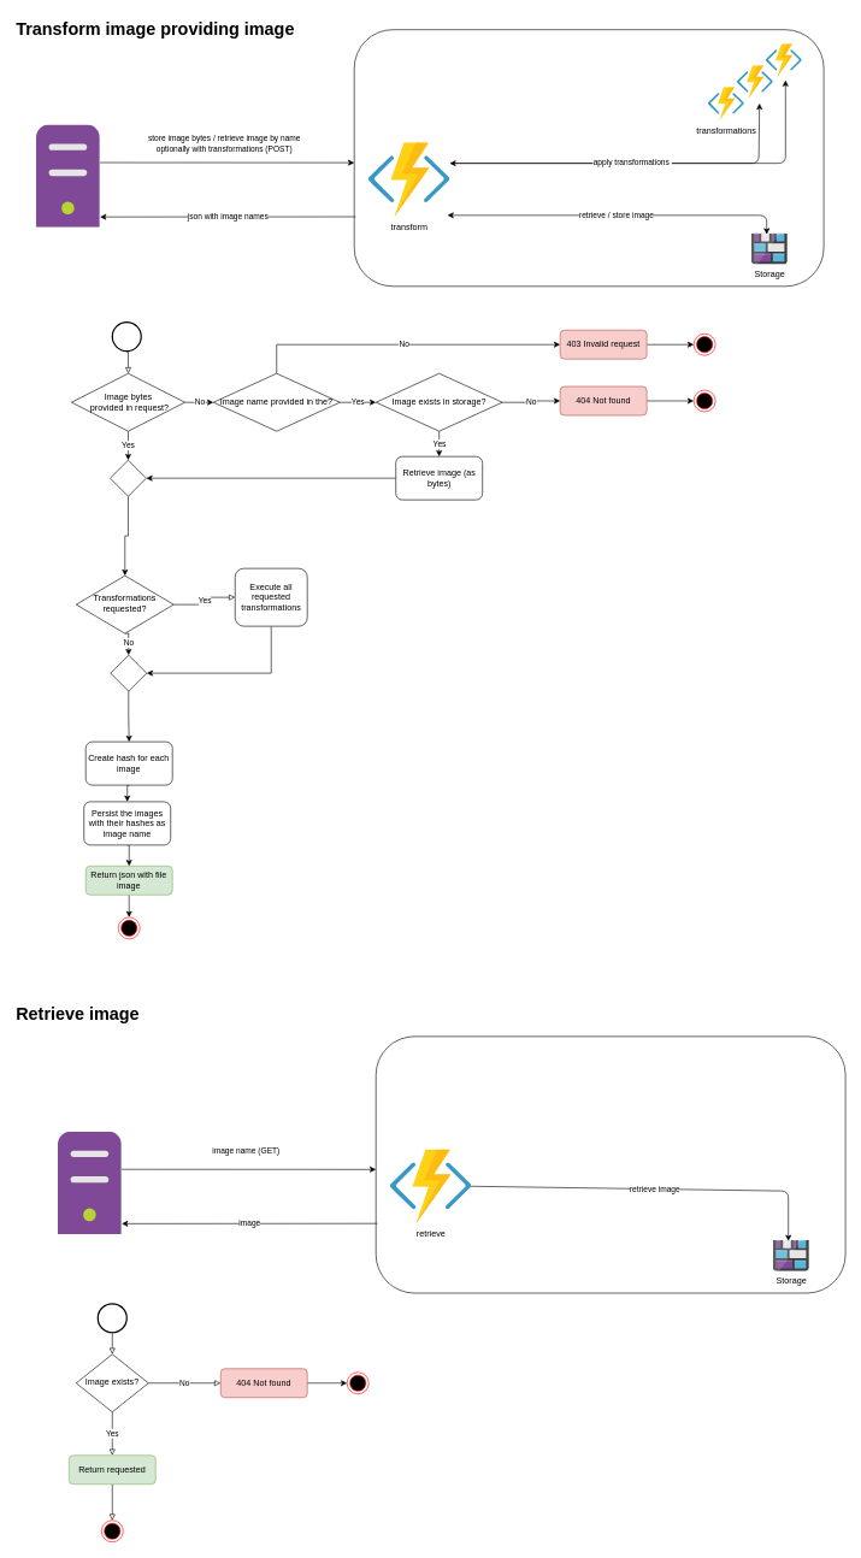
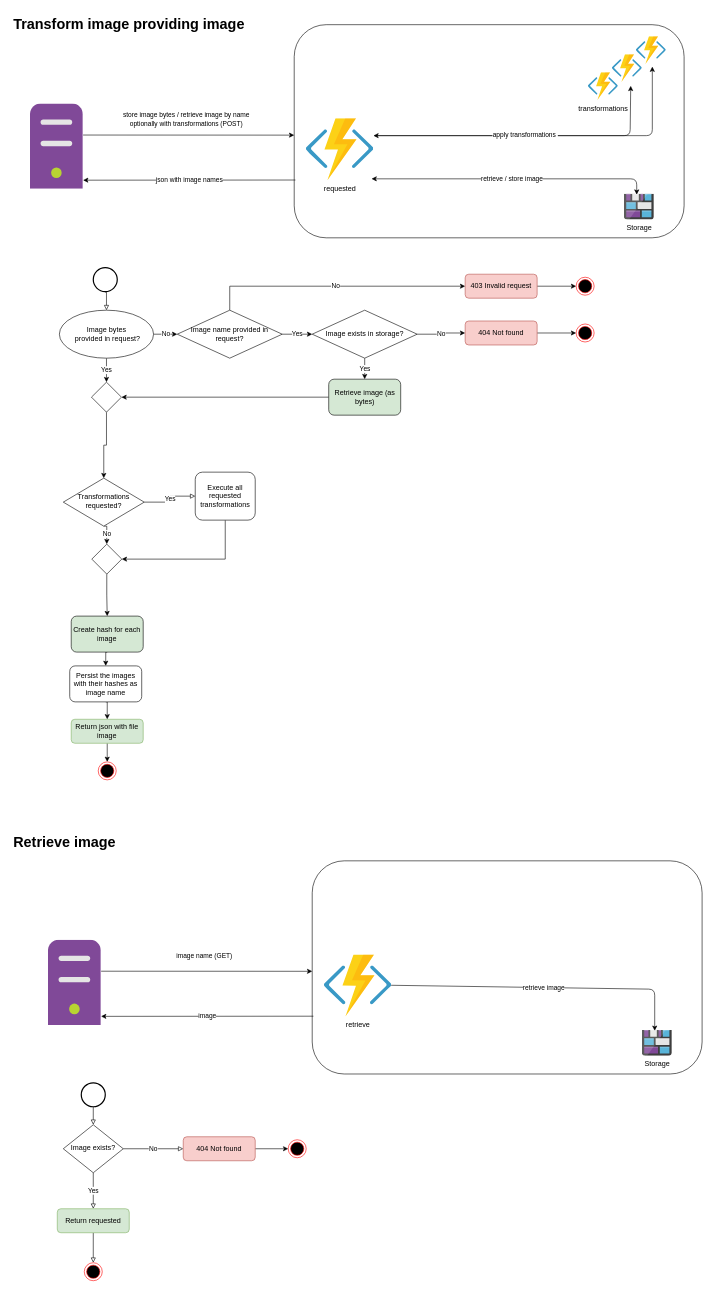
  <mxCell id="0" />
  <mxCell id="1" parent="0" />
  <mxCell id="2" value="" style="rounded=1;whiteSpace=wrap;html=1;" vertex="1" parent="1"><mxGeometry x="490" y="40" width="650" height="355.35" as="geometry" /></mxCell>
  <mxCell id="3" value="" style="endArrow=classic;html=1;entryX=0.62;entryY=1.13;entryDx=0;entryDy=0;entryPerimeter=0;startArrow=none;startFill=0;" parent="1" target="4" edge="1"><mxGeometry x="-0.126" y="2" width="50" height="50" relative="1" as="geometry"><mxPoint x="625" y="225" as="sourcePoint" /><mxPoint x="1086.01" y="110.002" as="targetPoint" /><Array as="points"><mxPoint x="1050" y="225" /></Array><mxPoint y="1" as="offset" /></mxGeometry></mxCell>
  <mxCell id="4" value="" style="aspect=fixed;html=1;perimeter=none;align=center;shadow=0;dashed=0;image;fontSize=12;image=img/lib/mscae/Functions.svg;" parent="1" vertex="1"><mxGeometry x="1020" y="90" width="50" height="46" as="geometry" /></mxCell>
  <mxCell id="5" value="transformations" style="aspect=fixed;html=1;perimeter=none;align=center;shadow=0;dashed=0;image;fontSize=12;image=img/lib/mscae/Functions.svg;" parent="1" vertex="1"><mxGeometry x="980" y="120" width="50" height="46" as="geometry" /></mxCell>
  <mxCell id="6" value="Storage" style="aspect=fixed;html=1;points=[];align=center;image;fontSize=12;image=img/lib/mscae/Blog_Storage.svg;shadow=0;dashed=0;fontFamily=Helvetica;fontColor=#000000;strokeColor=#000000;fillColor=#ffffff;" parent="1" vertex="1"><mxGeometry x="1040" y="322.35" width="50" height="43" as="geometry" /></mxCell>
  <mxCell id="7" value="" style="aspect=fixed;html=1;points=[];align=center;image;fontSize=12;image=img/lib/mscae/Non_Azure_Machine.svg;" parent="1" vertex="1"><mxGeometry x="50" y="172" width="88.04" height="142" as="geometry" /></mxCell>
- <mxCell id="8" value="transform" style="aspect=fixed;html=1;points=[];align=center;image;fontSize=12;image=img/lib/mscae/Functions.svg;fontFamily=Helvetica;fontColor=#000000;strokeColor=#000000;fillColor=#ffffff;" parent="1" vertex="1"><mxGeometry x="510" y="196.55" width="112.45" height="103.45" as="geometry" /></mxCell>
+ <mxCell id="8" value="requested" style="aspect=fixed;html=1;points=[];align=center;image;fontSize=12;image=img/lib/mscae/Functions.svg;fontFamily=Helvetica;fontColor=#000000;strokeColor=#000000;fillColor=#ffffff;" parent="1" vertex="1"><mxGeometry x="510" y="196.55" width="112.45" height="103.45" as="geometry" /></mxCell>
  <mxCell id="9" value="apply transformations&amp;nbsp;" style="endArrow=classic;html=1;entryX=0.54;entryY=1.087;entryDx=0;entryDy=0;entryPerimeter=0;startArrow=classic;startFill=1;exitX=0.996;exitY=0.275;exitDx=0;exitDy=0;exitPerimeter=0;" parent="1" source="8" target="12" edge="1"><mxGeometry x="-0.126" y="2" width="50" height="50" relative="1" as="geometry"><mxPoint x="670" y="240" as="sourcePoint" /><mxPoint x="890" y="63" as="targetPoint" /><Array as="points"><mxPoint x="1087" y="225" /></Array><mxPoint y="1" as="offset" /></mxGeometry></mxCell>
  <mxCell id="10" value="retrieve / store image" style="endArrow=classic;html=1;exitX=0.969;exitY=0.971;exitDx=0;exitDy=0;exitPerimeter=0;startArrow=classic;startFill=1;entryX=0.42;entryY=0.023;entryDx=0;entryDy=0;entryPerimeter=0;" parent="1" edge="1"><mxGeometry width="50" height="50" relative="1" as="geometry"><mxPoint x="618.964" y="297" as="sourcePoint" /><mxPoint x="1061" y="323.339" as="targetPoint" /><Array as="points"><mxPoint x="1061" y="297" /></Array></mxGeometry></mxCell>
  <mxCell id="11" value="store image bytes / retrieve image by name&lt;br&gt;optionally with transformations (POST)" style="endArrow=classic;html=1;startArrow=none;startFill=0;exitX=1;exitY=0.289;exitDx=0;exitDy=0;exitPerimeter=0;entryX=0;entryY=0.448;entryDx=0;entryDy=0;entryPerimeter=0;" parent="1" edge="1"><mxGeometry x="-0.023" y="26" width="50" height="50" relative="1" as="geometry"><mxPoint x="138.04" y="223.998" as="sourcePoint" /><mxPoint x="490" y="224.157" as="targetPoint" /><mxPoint as="offset" /></mxGeometry></mxCell>
  <mxCell id="12" value="" style="aspect=fixed;html=1;perimeter=none;align=center;shadow=0;dashed=0;image;fontSize=12;image=img/lib/mscae/Functions.svg;" parent="1" vertex="1"><mxGeometry x="1060" y="60" width="50" height="46" as="geometry" /></mxCell>
  <mxCell id="13" value="json with image names" style="endArrow=none;html=1;endFill=0;startArrow=classic;startFill=1;exitX=0.992;exitY=0.855;exitDx=0;exitDy=0;exitPerimeter=0;entryX=0.002;entryY=0.673;entryDx=0;entryDy=0;entryPerimeter=0;" parent="1" edge="1"><mxGeometry width="50" height="50" relative="1" as="geometry"><mxPoint x="138.036" y="299.26" as="sourcePoint" /><mxPoint x="492" y="299.001" as="targetPoint" /></mxGeometry></mxCell>
  <mxCell id="14" value="Yes" style="edgeStyle=orthogonalEdgeStyle;rounded=0;orthogonalLoop=1;jettySize=auto;html=1;startArrow=none;startFill=0;endArrow=block;endFill=0;" parent="1" source="16" target="18" edge="1"><mxGeometry relative="1" as="geometry" /></mxCell>
  <mxCell id="15" value="No" style="edgeStyle=orthogonalEdgeStyle;rounded=0;orthogonalLoop=1;jettySize=auto;html=1;exitX=0.5;exitY=1;exitDx=0;exitDy=0;entryX=0.5;entryY=0;entryDx=0;entryDy=0;startArrow=none;startFill=0;" edge="1" parent="1" source="16" target="47"><mxGeometry relative="1" as="geometry" /></mxCell>
  <mxCell id="16" value="Transformations requested?" style="rhombus;whiteSpace=wrap;html=1;shadow=0;fontFamily=Helvetica;fontSize=12;align=center;strokeWidth=1;spacing=6;spacingTop=-4;" parent="1" vertex="1"><mxGeometry x="105" y="796" width="135" height="80" as="geometry" /></mxCell>
  <mxCell id="17" value="" style="edgeStyle=orthogonalEdgeStyle;rounded=0;orthogonalLoop=1;jettySize=auto;html=1;startArrow=none;startFill=0;entryX=1;entryY=0.5;entryDx=0;entryDy=0;" edge="1" parent="1" source="18" target="47"><mxGeometry relative="1" as="geometry"><mxPoint x="375" y="946" as="targetPoint" /><Array as="points"><mxPoint x="375.5" y="931" /></Array></mxGeometry></mxCell>
  <mxCell id="18" value="Execute all requested transformations" style="rounded=1;whiteSpace=wrap;html=1;shadow=0;fontFamily=Helvetica;fontSize=12;fontColor=#000000;align=center;strokeColor=#000000;strokeWidth=1;fillColor=#ffffff;" parent="1" vertex="1"><mxGeometry x="325" y="786" width="100" height="80" as="geometry" /></mxCell>
  <mxCell id="19" style="edgeStyle=orthogonalEdgeStyle;rounded=0;orthogonalLoop=1;jettySize=auto;html=1;exitX=0.5;exitY=1;exitDx=0;exitDy=0;entryX=0.5;entryY=0;entryDx=0;entryDy=0;startArrow=none;startFill=0;" edge="1" parent="1" source="20" target="23"><mxGeometry relative="1" as="geometry"><mxPoint x="180.25" y="1261" as="targetPoint" /></mxGeometry></mxCell>
  <mxCell id="20" value="Return json with file image" style="rounded=1;whiteSpace=wrap;html=1;fontSize=12;glass=0;strokeWidth=1;shadow=0;fillColor=#d5e8d4;strokeColor=#82b366;" parent="1" vertex="1"><mxGeometry x="118.25" y="1198" width="120" height="40" as="geometry" /></mxCell>
  <mxCell id="21" style="edgeStyle=orthogonalEdgeStyle;rounded=0;orthogonalLoop=1;jettySize=auto;html=1;exitX=0.5;exitY=1;exitDx=0;exitDy=0;exitPerimeter=0;entryX=0.5;entryY=0;entryDx=0;entryDy=0;endArrow=block;endFill=0;" parent="1" target="50" edge="1"><mxGeometry relative="1" as="geometry"><mxPoint x="175" y="486" as="sourcePoint" /><mxPoint x="175" y="516" as="targetPoint" /></mxGeometry></mxCell>
  <mxCell id="22" value="" style="strokeWidth=2;html=1;shape=mxgraph.flowchart.start_2;whiteSpace=wrap;" parent="1" vertex="1"><mxGeometry x="155" y="445" width="40" height="40" as="geometry" /></mxCell>
  <mxCell id="23" value="" style="ellipse;html=1;shape=endState;fillColor=#000000;strokeColor=#ff0000;" parent="1" vertex="1"><mxGeometry x="163.25" y="1269" width="30" height="30" as="geometry" /></mxCell>
  <mxCell id="24" value="Transform image providing image" style="text;strokeColor=none;fillColor=none;html=1;fontSize=24;fontStyle=1;verticalAlign=middle;align=left;" parent="1" vertex="1"><mxGeometry x="20" y="20" width="575" height="40" as="geometry" /></mxCell>
  <mxCell id="25" style="edgeStyle=orthogonalEdgeStyle;rounded=0;orthogonalLoop=1;jettySize=auto;html=1;exitX=0.5;exitY=1;exitDx=0;exitDy=0;entryX=0.5;entryY=0;entryDx=0;entryDy=0;startArrow=none;startFill=0;" edge="1" parent="1"><mxGeometry relative="1" as="geometry"><mxPoint x="178.25" y="1086" as="sourcePoint" /><mxPoint x="175.75" y="1109" as="targetPoint" /></mxGeometry></mxCell>
- <mxCell id="26" value="Create hash for each image" style="rounded=1;whiteSpace=wrap;html=1;fontSize=12;glass=0;strokeWidth=1;shadow=0;" vertex="1" parent="1"><mxGeometry x="118.25" y="1026" width="120" height="60" as="geometry" /></mxCell>
+ <mxCell id="26" value="Create hash for each image" style="rounded=1;whiteSpace=wrap;html=1;fontSize=12;glass=0;strokeWidth=1;shadow=0;fillColor=#d5e8d4;" vertex="1" parent="1"><mxGeometry x="118.25" y="1026" width="120" height="60" as="geometry" /></mxCell>
  <mxCell id="27" value="Retrieve image" style="text;strokeColor=none;fillColor=none;html=1;fontSize=24;fontStyle=1;verticalAlign=middle;align=left;" vertex="1" parent="1"><mxGeometry x="20" y="1384" width="100" height="40" as="geometry" /></mxCell>
  <mxCell id="28" value="" style="rounded=1;whiteSpace=wrap;html=1;" vertex="1" parent="1"><mxGeometry x="520" y="1434" width="650" height="355.35" as="geometry" /></mxCell>
  <mxCell id="29" value="Storage" style="aspect=fixed;html=1;points=[];align=center;image;fontSize=12;image=img/lib/mscae/Blog_Storage.svg;shadow=0;dashed=0;fontFamily=Helvetica;fontColor=#000000;strokeColor=#000000;fillColor=#ffffff;" vertex="1" parent="1"><mxGeometry x="1070" y="1716.35" width="50" height="43" as="geometry" /></mxCell>
  <mxCell id="30" value="" style="aspect=fixed;html=1;points=[];align=center;image;fontSize=12;image=img/lib/mscae/Non_Azure_Machine.svg;" vertex="1" parent="1"><mxGeometry x="80" y="1566" width="88.04" height="142" as="geometry" /></mxCell>
  <mxCell id="31" value="retrieve" style="aspect=fixed;html=1;points=[];align=center;image;fontSize=12;image=img/lib/mscae/Functions.svg;fontFamily=Helvetica;fontColor=#000000;strokeColor=#000000;fillColor=#ffffff;" vertex="1" parent="1"><mxGeometry x="540" y="1590.55" width="112.45" height="103.45" as="geometry" /></mxCell>
  <mxCell id="32" value="retrieve image" style="endArrow=classic;html=1;exitX=0.992;exitY=0.492;exitDx=0;exitDy=0;exitPerimeter=0;startArrow=none;startFill=0;entryX=0.42;entryY=0.023;entryDx=0;entryDy=0;entryPerimeter=0;" edge="1" parent="1" source="31" target="29"><mxGeometry width="50" height="50" relative="1" as="geometry"><mxPoint x="630" y="1697.154" as="sourcePoint" /><mxPoint x="800" y="1744" as="targetPoint" /><Array as="points"><mxPoint x="1091" y="1648" /></Array></mxGeometry></mxCell>
  <mxCell id="33" value="image name (GET)" style="endArrow=classic;html=1;startArrow=none;startFill=0;exitX=1;exitY=0.289;exitDx=0;exitDy=0;exitPerimeter=0;entryX=0;entryY=0.448;entryDx=0;entryDy=0;entryPerimeter=0;" edge="1" parent="1"><mxGeometry x="-0.023" y="26" width="50" height="50" relative="1" as="geometry"><mxPoint x="168.04" y="1617.998" as="sourcePoint" /><mxPoint x="520" y="1618.157" as="targetPoint" /><mxPoint as="offset" /></mxGeometry></mxCell>
  <mxCell id="34" value="image" style="endArrow=none;html=1;endFill=0;startArrow=classic;startFill=1;exitX=0.992;exitY=0.855;exitDx=0;exitDy=0;exitPerimeter=0;entryX=0.002;entryY=0.673;entryDx=0;entryDy=0;entryPerimeter=0;" edge="1" parent="1"><mxGeometry width="50" height="50" relative="1" as="geometry"><mxPoint x="168.036" y="1693.26" as="sourcePoint" /><mxPoint x="522" y="1693.001" as="targetPoint" /></mxGeometry></mxCell>
  <mxCell id="35" value="Yes" style="edgeStyle=orthogonalEdgeStyle;rounded=0;orthogonalLoop=1;jettySize=auto;html=1;startArrow=none;startFill=0;endArrow=block;endFill=0;" edge="1" parent="1" source="36" target="39"><mxGeometry relative="1" as="geometry" /></mxCell>
  <mxCell id="36" value="Image exists?" style="rhombus;whiteSpace=wrap;html=1;shadow=0;fontFamily=Helvetica;fontSize=12;align=center;strokeWidth=1;spacing=6;spacingTop=-4;" vertex="1" parent="1"><mxGeometry x="105" y="1874" width="100" height="80" as="geometry" /></mxCell>
  <mxCell id="37" value="No" style="edgeStyle=orthogonalEdgeStyle;rounded=0;orthogonalLoop=1;jettySize=auto;html=1;startArrow=none;startFill=0;endArrow=block;endFill=0;exitX=1;exitY=0.5;exitDx=0;exitDy=0;" edge="1" parent="1" source="36" target="41"><mxGeometry relative="1" as="geometry"><mxPoint x="352.471" y="2034.017" as="sourcePoint" /></mxGeometry></mxCell>
  <mxCell id="38" style="edgeStyle=orthogonalEdgeStyle;rounded=0;orthogonalLoop=1;jettySize=auto;html=1;exitX=0.5;exitY=1;exitDx=0;exitDy=0;entryX=0.5;entryY=0;entryDx=0;entryDy=0;endArrow=block;endFill=0;" edge="1" parent="1" source="39" target="44"><mxGeometry relative="1" as="geometry" /></mxCell>
  <mxCell id="39" value="Return requested" style="rounded=1;whiteSpace=wrap;html=1;fontSize=12;glass=0;strokeWidth=1;shadow=0;fillColor=#d5e8d4;strokeColor=#82b366;" vertex="1" parent="1"><mxGeometry x="95" y="2014" width="120" height="40" as="geometry" /></mxCell>
  <mxCell id="40" style="edgeStyle=orthogonalEdgeStyle;rounded=0;orthogonalLoop=1;jettySize=auto;html=1;exitX=1;exitY=0.5;exitDx=0;exitDy=0;entryX=0;entryY=0.5;entryDx=0;entryDy=0;startArrow=none;startFill=0;" edge="1" parent="1" source="41" target="45"><mxGeometry relative="1" as="geometry" /></mxCell>
  <mxCell id="41" value="404 Not found" style="rounded=1;whiteSpace=wrap;html=1;fontSize=12;glass=0;strokeWidth=1;shadow=0;fillColor=#f8cecc;strokeColor=#b85450;" vertex="1" parent="1"><mxGeometry x="305" y="1894" width="120" height="40" as="geometry" /></mxCell>
  <mxCell id="42" style="edgeStyle=orthogonalEdgeStyle;rounded=0;orthogonalLoop=1;jettySize=auto;html=1;exitX=0.5;exitY=1;exitDx=0;exitDy=0;exitPerimeter=0;entryX=0.5;entryY=0;entryDx=0;entryDy=0;endArrow=block;endFill=0;" edge="1" parent="1"><mxGeometry relative="1" as="geometry"><mxPoint x="155" y="1844" as="sourcePoint" /><mxPoint x="155" y="1874" as="targetPoint" /></mxGeometry></mxCell>
  <mxCell id="43" value="" style="strokeWidth=2;html=1;shape=mxgraph.flowchart.start_2;whiteSpace=wrap;" vertex="1" parent="1"><mxGeometry x="135" y="1804" width="40" height="40" as="geometry" /></mxCell>
  <mxCell id="44" value="" style="ellipse;html=1;shape=endState;fillColor=#000000;strokeColor=#ff0000;" vertex="1" parent="1"><mxGeometry x="140" y="2104" width="30" height="30" as="geometry" /></mxCell>
  <mxCell id="45" value="" style="ellipse;html=1;shape=endState;fillColor=#000000;strokeColor=#ff0000;" vertex="1" parent="1"><mxGeometry x="480" y="1899" width="30" height="30" as="geometry" /></mxCell>
  <mxCell id="46" style="edgeStyle=orthogonalEdgeStyle;rounded=0;orthogonalLoop=1;jettySize=auto;html=1;exitX=0.5;exitY=1;exitDx=0;exitDy=0;entryX=0.5;entryY=0;entryDx=0;entryDy=0;startArrow=none;startFill=0;" edge="1" parent="1" source="47" target="26"><mxGeometry relative="1" as="geometry" /></mxCell>
  <mxCell id="47" value="" style="rhombus;whiteSpace=wrap;html=1;" vertex="1" parent="1"><mxGeometry x="152.54" y="906" width="50" height="50" as="geometry" /></mxCell>
  <mxCell id="48" value="No" style="edgeStyle=orthogonalEdgeStyle;rounded=0;orthogonalLoop=1;jettySize=auto;html=1;exitX=1;exitY=0.5;exitDx=0;exitDy=0;entryX=0;entryY=0.5;entryDx=0;entryDy=0;startArrow=none;startFill=0;" edge="1" parent="1" source="50" target="55"><mxGeometry relative="1" as="geometry" /></mxCell>
  <mxCell id="49" value="Yes" style="edgeStyle=orthogonalEdgeStyle;rounded=0;orthogonalLoop=1;jettySize=auto;html=1;exitX=0.5;exitY=1;exitDx=0;exitDy=0;entryX=0.5;entryY=0;entryDx=0;entryDy=0;startArrow=none;startFill=0;" edge="1" parent="1" source="50" target="60"><mxGeometry relative="1" as="geometry" /></mxCell>
- <mxCell id="50" value="Image bytes&lt;br&gt;&amp;nbsp;provided in request?" style="rhombus;whiteSpace=wrap;html=1;" vertex="1" parent="1"><mxGeometry x="98.5" y="516" width="157" height="80" as="geometry" /></mxCell>
+ <mxCell id="50" value="Image bytes&lt;br&gt;&amp;nbsp;provided in request?" style="ellipse;whiteSpace=wrap;html=1;" vertex="1" parent="1"><mxGeometry x="98.5" y="516" width="157" height="80" as="geometry" /></mxCell>
  <mxCell id="51" style="edgeStyle=orthogonalEdgeStyle;rounded=0;orthogonalLoop=1;jettySize=auto;html=1;exitX=0;exitY=0.5;exitDx=0;exitDy=0;entryX=1;entryY=0.5;entryDx=0;entryDy=0;startArrow=none;startFill=0;" edge="1" parent="1" source="52" target="60"><mxGeometry relative="1" as="geometry" /></mxCell>
- <mxCell id="52" value="Retrieve image (as bytes)" style="rounded=1;whiteSpace=wrap;html=1;" vertex="1" parent="1"><mxGeometry x="547.5" y="631" width="120" height="60" as="geometry" /></mxCell>
+ <mxCell id="52" value="Retrieve image (as bytes)" style="rounded=1;whiteSpace=wrap;html=1;fillColor=#d5e8d4;" vertex="1" parent="1"><mxGeometry x="547.5" y="631" width="120" height="60" as="geometry" /></mxCell>
  <mxCell id="53" value="Yes" style="edgeStyle=orthogonalEdgeStyle;rounded=0;orthogonalLoop=1;jettySize=auto;html=1;exitX=1;exitY=0.5;exitDx=0;exitDy=0;entryX=0;entryY=0.5;entryDx=0;entryDy=0;startArrow=none;startFill=0;" edge="1" parent="1" source="55" target="58"><mxGeometry relative="1" as="geometry" /></mxCell>
  <mxCell id="54" value="No" style="edgeStyle=orthogonalEdgeStyle;rounded=0;orthogonalLoop=1;jettySize=auto;html=1;exitX=0.5;exitY=0;exitDx=0;exitDy=0;entryX=0;entryY=0.5;entryDx=0;entryDy=0;startArrow=none;startFill=0;" edge="1" parent="1" source="55" target="65"><mxGeometry relative="1" as="geometry" /></mxCell>
- <mxCell id="55" value="Image name provided in the?" style="rhombus;whiteSpace=wrap;html=1;" vertex="1" parent="1"><mxGeometry x="295" y="516" width="175" height="80" as="geometry" /></mxCell>
+ <mxCell id="55" value="Image name provided in request?" style="rhombus;whiteSpace=wrap;html=1;" vertex="1" parent="1"><mxGeometry x="295" y="516" width="175" height="80" as="geometry" /></mxCell>
  <mxCell id="56" value="Yes" style="edgeStyle=orthogonalEdgeStyle;rounded=0;orthogonalLoop=1;jettySize=auto;html=1;exitX=0.5;exitY=1;exitDx=0;exitDy=0;entryX=0.5;entryY=0;entryDx=0;entryDy=0;startArrow=none;startFill=0;" edge="1" parent="1" source="58" target="52"><mxGeometry relative="1" as="geometry" /></mxCell>
  <mxCell id="57" value="No" style="edgeStyle=orthogonalEdgeStyle;rounded=0;orthogonalLoop=1;jettySize=auto;html=1;exitX=1;exitY=0.5;exitDx=0;exitDy=0;entryX=0;entryY=0.5;entryDx=0;entryDy=0;startArrow=none;startFill=0;" edge="1" parent="1" source="58" target="62"><mxGeometry relative="1" as="geometry" /></mxCell>
  <mxCell id="58" value="Image exists in storage?" style="rhombus;whiteSpace=wrap;html=1;" vertex="1" parent="1"><mxGeometry x="520" y="516" width="175" height="80" as="geometry" /></mxCell>
  <mxCell id="59" style="edgeStyle=orthogonalEdgeStyle;rounded=0;orthogonalLoop=1;jettySize=auto;html=1;exitX=0.5;exitY=1;exitDx=0;exitDy=0;entryX=0.5;entryY=0;entryDx=0;entryDy=0;startArrow=none;startFill=0;" edge="1" parent="1" source="60" target="16"><mxGeometry relative="1" as="geometry" /></mxCell>
  <mxCell id="60" value="" style="rhombus;whiteSpace=wrap;html=1;" vertex="1" parent="1"><mxGeometry x="152" y="636" width="50" height="50" as="geometry" /></mxCell>
  <mxCell id="61" style="edgeStyle=orthogonalEdgeStyle;rounded=0;orthogonalLoop=1;jettySize=auto;html=1;exitX=1;exitY=0.5;exitDx=0;exitDy=0;entryX=0;entryY=0.5;entryDx=0;entryDy=0;startArrow=none;startFill=0;" edge="1" parent="1" source="62" target="63"><mxGeometry relative="1" as="geometry" /></mxCell>
  <mxCell id="62" value="404 Not found" style="rounded=1;whiteSpace=wrap;html=1;fontSize=12;glass=0;strokeWidth=1;shadow=0;fillColor=#f8cecc;strokeColor=#b85450;" vertex="1" parent="1"><mxGeometry x="775" y="534" width="120" height="40" as="geometry" /></mxCell>
  <mxCell id="63" value="" style="ellipse;html=1;shape=endState;fillColor=#000000;strokeColor=#ff0000;" vertex="1" parent="1"><mxGeometry x="960" y="539" width="30" height="30" as="geometry" /></mxCell>
  <mxCell id="64" style="edgeStyle=orthogonalEdgeStyle;rounded=0;orthogonalLoop=1;jettySize=auto;html=1;exitX=1;exitY=0.5;exitDx=0;exitDy=0;entryX=0;entryY=0.5;entryDx=0;entryDy=0;startArrow=none;startFill=0;" edge="1" parent="1" source="65" target="66"><mxGeometry relative="1" as="geometry" /></mxCell>
  <mxCell id="65" value="403 Invalid request" style="rounded=1;whiteSpace=wrap;html=1;fontSize=12;glass=0;strokeWidth=1;shadow=0;fillColor=#f8cecc;strokeColor=#b85450;" vertex="1" parent="1"><mxGeometry x="775" y="456" width="120" height="40" as="geometry" /></mxCell>
  <mxCell id="66" value="" style="ellipse;html=1;shape=endState;fillColor=#000000;strokeColor=#ff0000;" vertex="1" parent="1"><mxGeometry x="960" y="461" width="30" height="30" as="geometry" /></mxCell>
  <mxCell id="67" style="edgeStyle=orthogonalEdgeStyle;rounded=0;orthogonalLoop=1;jettySize=auto;html=1;exitX=0.5;exitY=1;exitDx=0;exitDy=0;entryX=0.5;entryY=0;entryDx=0;entryDy=0;startArrow=none;startFill=0;" edge="1" parent="1" source="68" target="20"><mxGeometry relative="1" as="geometry" /></mxCell>
  <mxCell id="68" value="&lt;span&gt;Persist the images with their hashes as image name&lt;/span&gt;" style="rounded=1;whiteSpace=wrap;html=1;" vertex="1" parent="1"><mxGeometry x="115.75" y="1109" width="120" height="60" as="geometry" /></mxCell>
